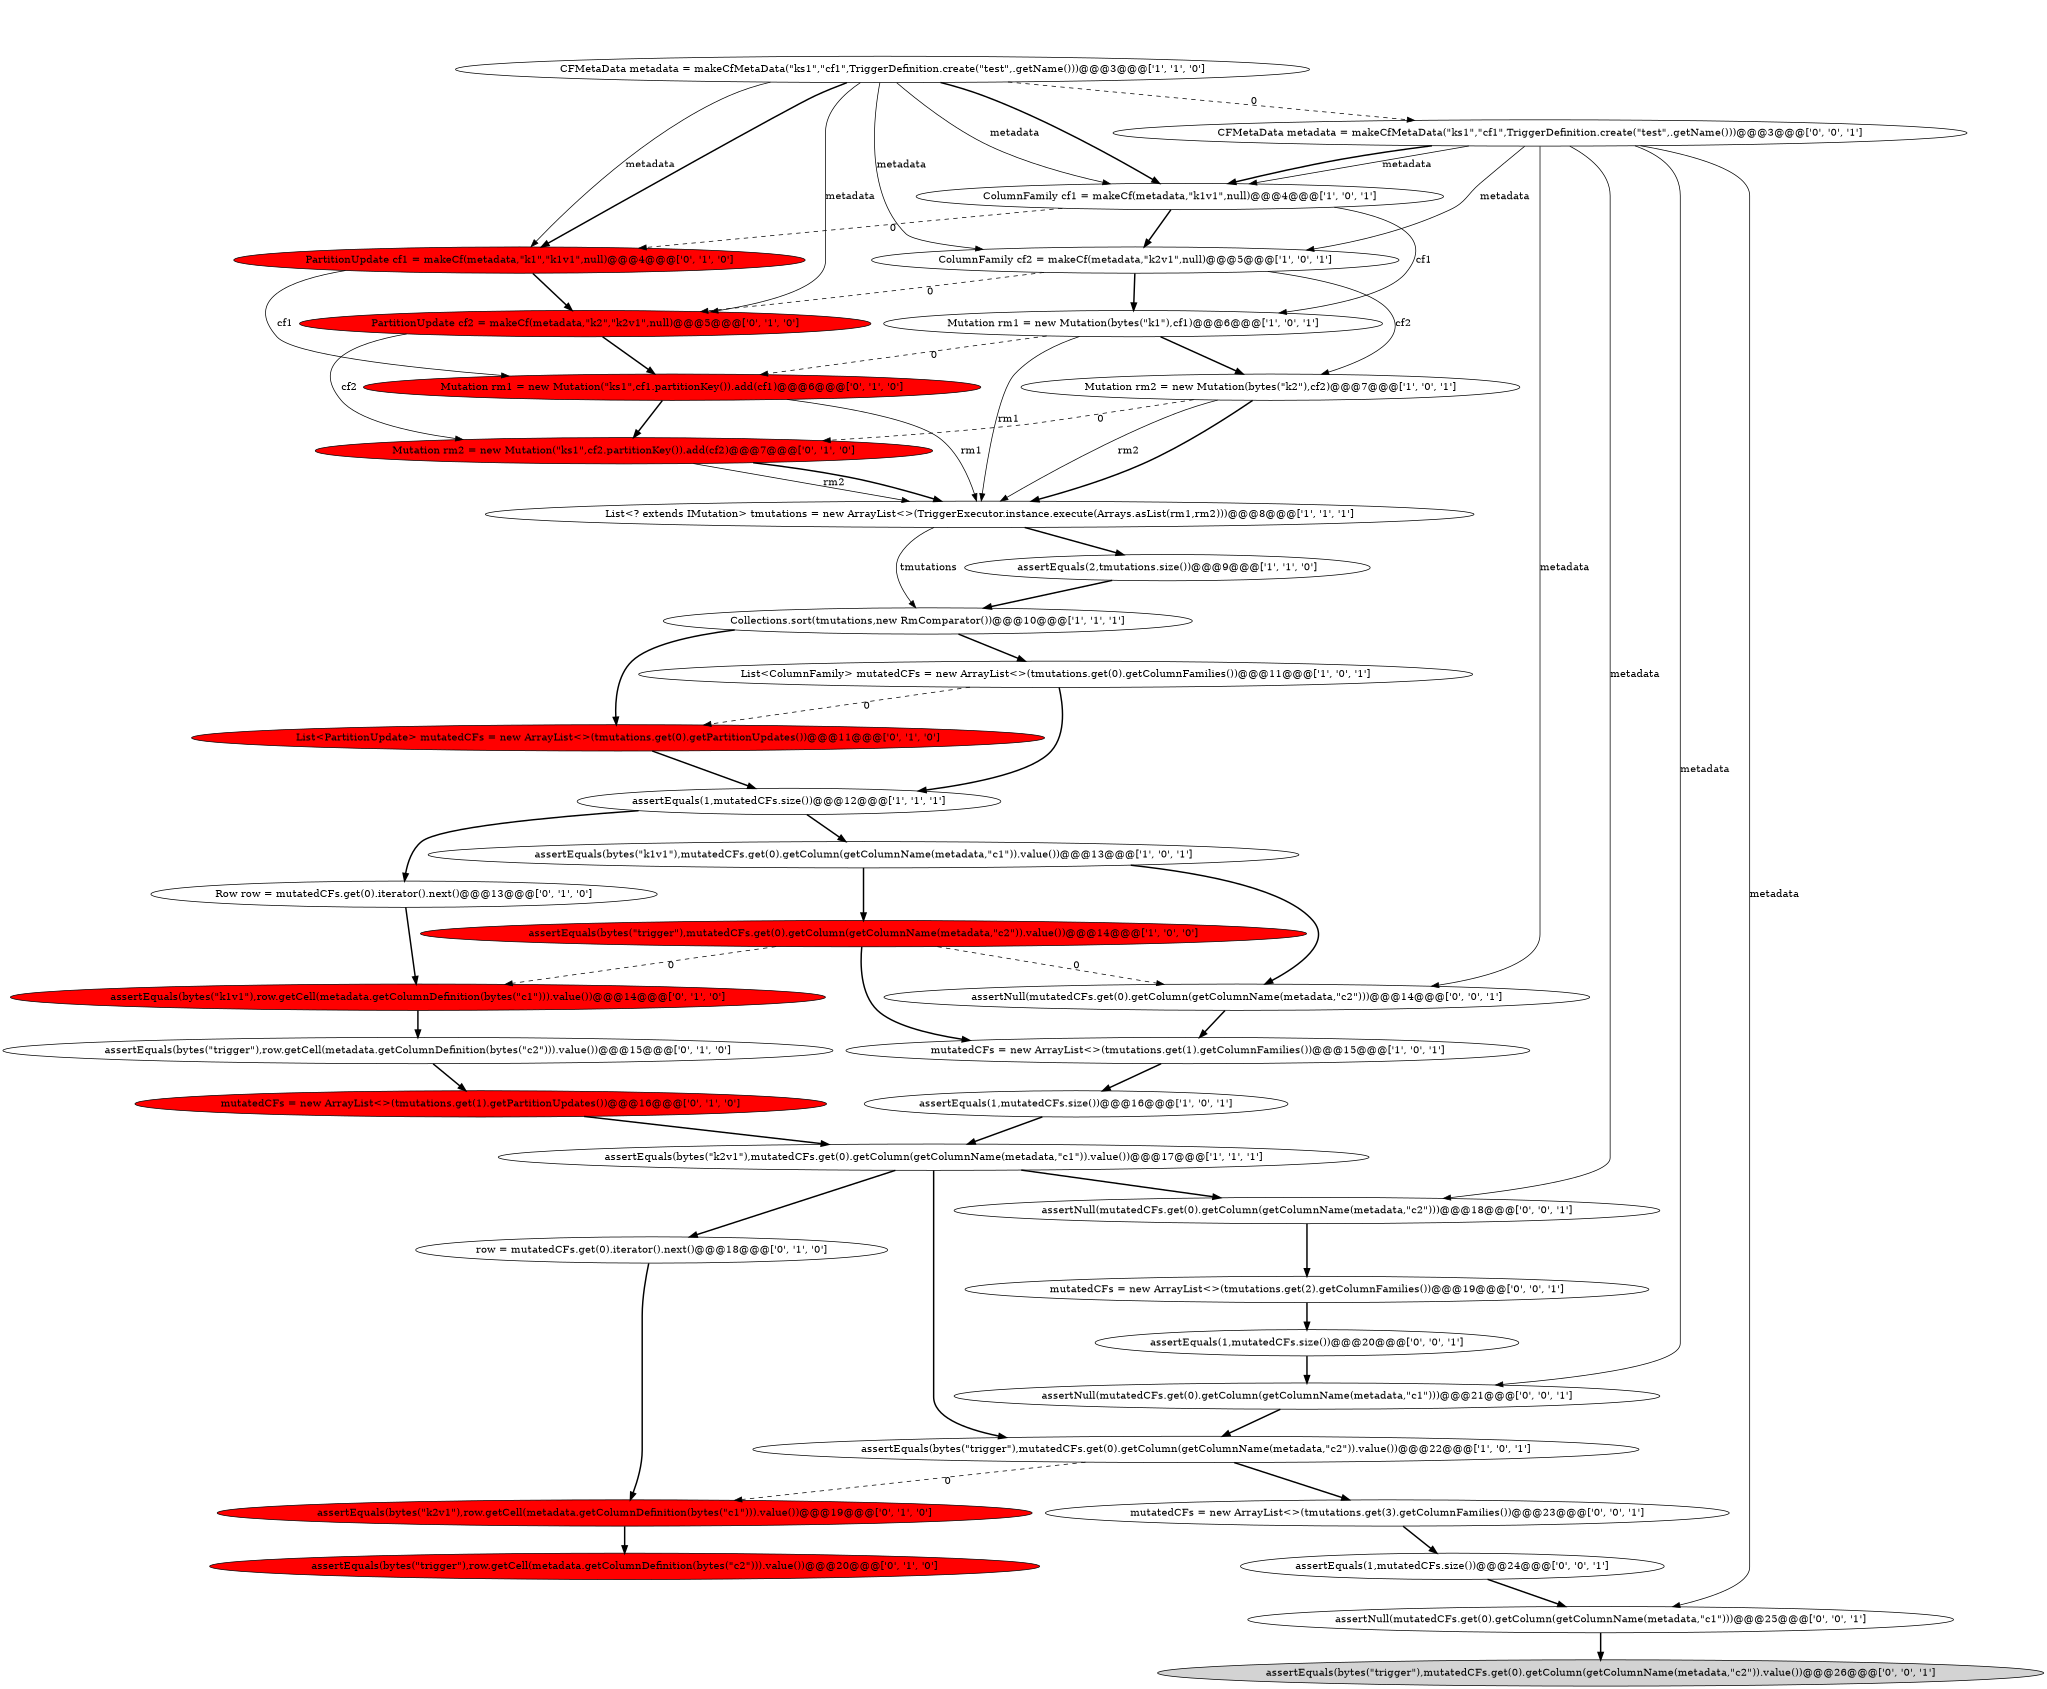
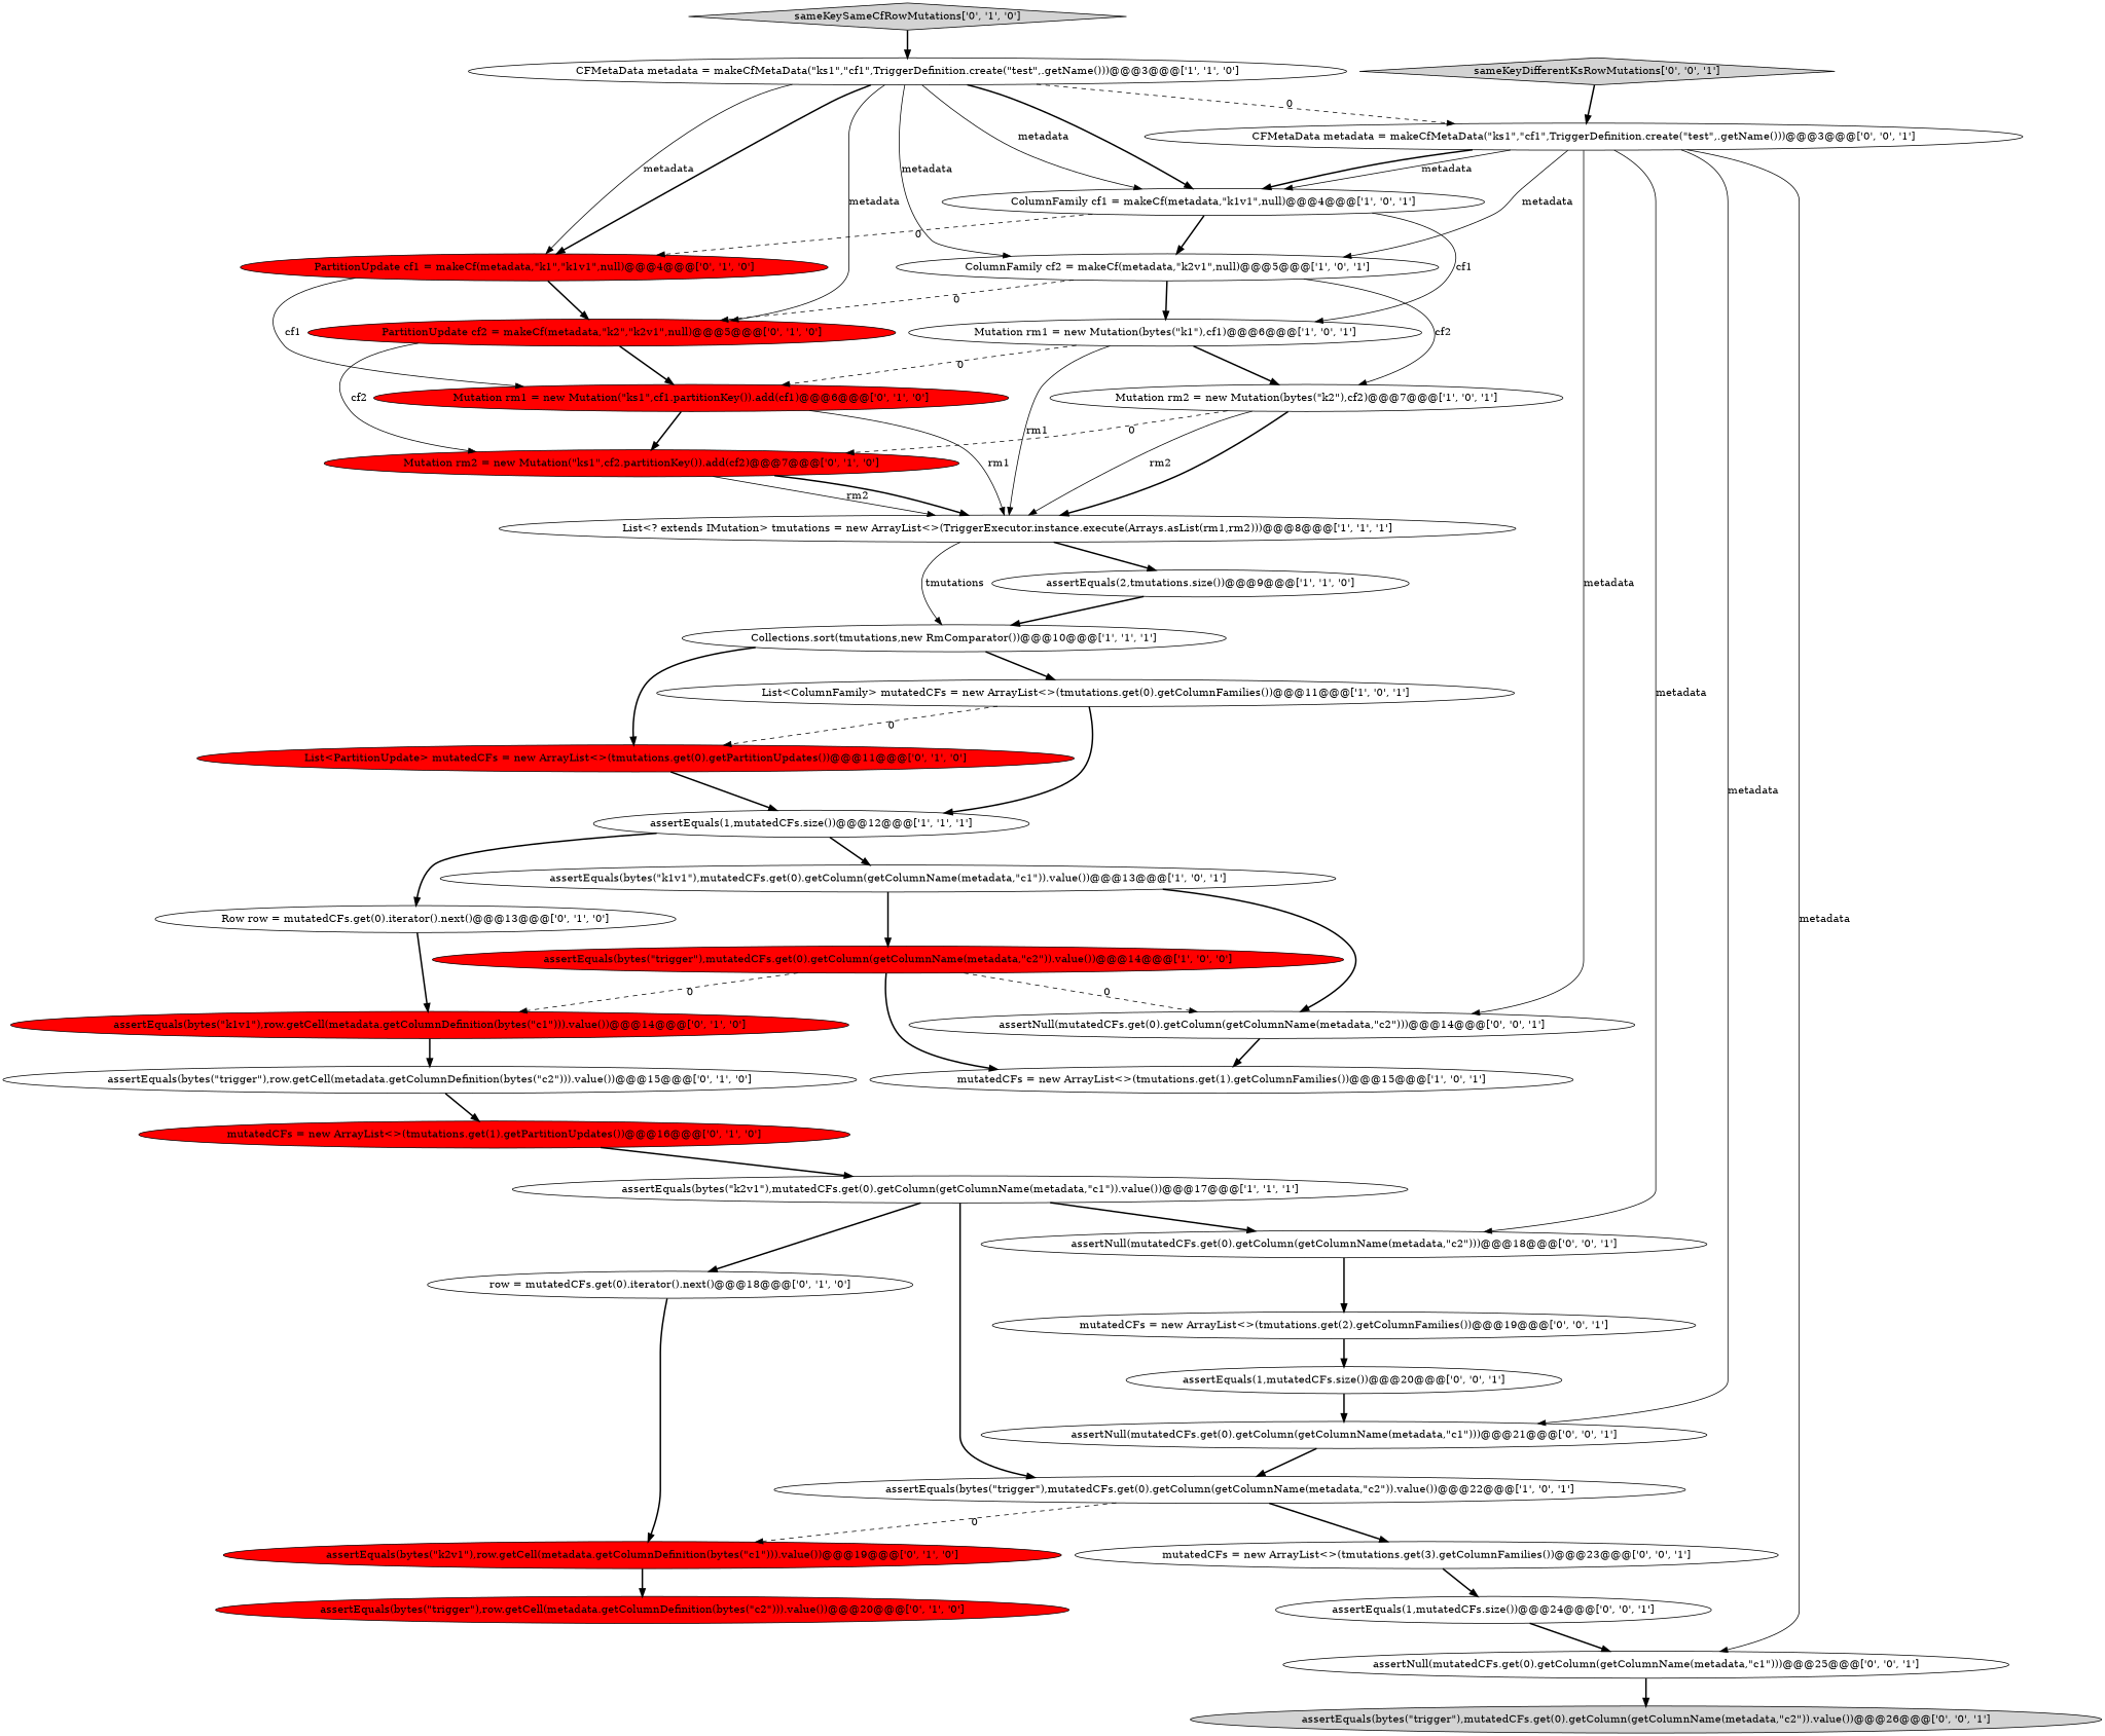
  digraph {
    node [fillcolor=white shape=ellipse style=filled]
    edge [style=bold]
    n1 [label="assertEquals(1,mutatedCFs.size())@@@12@@@['1', '1', '1']"]
    n2 [label="Row row = mutatedCFs.get(0).iterator().next()@@@13@@@['0', '1', '0']"]
    n3 [label="assertEquals(bytes(\"k1v1\"),mutatedCFs.get(0).getColumn(getColumnName(metadata,\"c1\")).value())@@@13@@@['1', '0', '1']"]
    n4 [fillcolor=red label="assertEquals(bytes(\"k1v1\"),row.getCell(metadata.getColumnDefinition(bytes(\"c1\"))).value())@@@14@@@['0', '1', '0']"]
    n5 [label="assertNull(mutatedCFs.get(0).getColumn(getColumnName(metadata,\"c2\")))@@@14@@@['0', '0', '1']"]
    n6 [fillcolor=red label="assertEquals(bytes(\"trigger\"),mutatedCFs.get(0).getColumn(getColumnName(metadata,\"c2\")).value())@@@14@@@['1', '0', '0']"]
    n7 [label="assertEquals(bytes(\"trigger\"),row.getCell(metadata.getColumnDefinition(bytes(\"c2\"))).value())@@@15@@@['0', '1', '0']"]
    n8 [fillcolor=red label="PartitionUpdate cf2 = makeCf(metadata,\"k2\",\"k2v1\",null)@@@5@@@['0', '1', '0']"]
    n9 [fillcolor=red label="Mutation rm1 = new Mutation(\"ks1\",cf1.partitionKey()).add(cf1)@@@6@@@['0', '1', '0']"]
    n10 [fillcolor=red label="Mutation rm2 = new Mutation(\"ks1\",cf2.partitionKey()).add(cf2)@@@7@@@['0', '1', '0']"]
    n11 [label="List<? extends IMutation> tmutations = new ArrayList<>(TriggerExecutor.instance.execute(Arrays.asList(rm1,rm2)))@@@8@@@['1', '1', '1']"]
    n12 [label="CFMetaData metadata = makeCfMetaData(\"ks1\",\"cf1\",TriggerDefinition.create(\"test\",.getName()))@@@3@@@['1', '1', '0']"]
    n13 [label="ColumnFamily cf1 = makeCf(metadata,\"k1v1\",null)@@@4@@@['1', '0', '1']"]
    n14 [label="ColumnFamily cf2 = makeCf(metadata,\"k2v1\",null)@@@5@@@['1', '0', '1']"]
    n15 [fillcolor=red label="PartitionUpdate cf1 = makeCf(metadata,\"k1\",\"k1v1\",null)@@@4@@@['0', '1', '0']"]
    n16 [label="CFMetaData metadata = makeCfMetaData(\"ks1\",\"cf1\",TriggerDefinition.create(\"test\",.getName()))@@@3@@@['0', '0', '1']"]
    n17 [label="Collections.sort(tmutations,new RmComparator())@@@10@@@['1', '1', '1']"]
    n18 [fillcolor=red label="List<PartitionUpdate> mutatedCFs = new ArrayList<>(tmutations.get(0).getPartitionUpdates())@@@11@@@['0', '1', '0']"]
    n19 [label="List<ColumnFamily> mutatedCFs = new ArrayList<>(tmutations.get(0).getColumnFamilies())@@@11@@@['1', '0', '1']"]
    n20 [label="Mutation rm1 = new Mutation(bytes(\"k1\"),cf1)@@@6@@@['1', '0', '1']"]
    n21 [label="Mutation rm2 = new Mutation(bytes(\"k2\"),cf2)@@@7@@@['1', '0', '1']"]
    n22 [label="mutatedCFs = new ArrayList<>(tmutations.get(1).getColumnFamilies())@@@15@@@['1', '0', '1']"]
-   n23 [label="assertEquals(1,mutatedCFs.size())@@@16@@@['1', '0', '1']"]
    n24 [label="assertEquals(1,mutatedCFs.size())@@@20@@@['0', '0', '1']"]
    n25 [label="assertNull(mutatedCFs.get(0).getColumn(getColumnName(metadata,\"c1\")))@@@21@@@['0', '0', '1']"]
    n26 [label="assertEquals(bytes(\"trigger\"),mutatedCFs.get(0).getColumn(getColumnName(metadata,\"c2\")).value())@@@22@@@['1', '0', '1']"]
    n27 [fillcolor=lightgray label="assertEquals(bytes(\"trigger\"),mutatedCFs.get(0).getColumn(getColumnName(metadata,\"c2\")).value())@@@26@@@['0', '0', '1']"]
+   n28 [fillcolor=lightgray label="sameKeyDifferentKsRowMutations['0', '0', '1']" shape=diamond]
    n29 [label="assertNull(mutatedCFs.get(0).getColumn(getColumnName(metadata,\"c1\")))@@@25@@@['0', '0', '1']"]
    n30 [label="assertNull(mutatedCFs.get(0).getColumn(getColumnName(metadata,\"c2\")))@@@18@@@['0', '0', '1']"]
    n31 [label="mutatedCFs = new ArrayList<>(tmutations.get(2).getColumnFamilies())@@@19@@@['0', '0', '1']"]
    n32 [fillcolor=red label="assertEquals(bytes(\"k2v1\"),row.getCell(metadata.getColumnDefinition(bytes(\"c1\"))).value())@@@19@@@['0', '1', '0']"]
    n33 [label="mutatedCFs = new ArrayList<>(tmutations.get(3).getColumnFamilies())@@@23@@@['0', '0', '1']"]
    n34 [fillcolor=red label="assertEquals(bytes(\"trigger\"),row.getCell(metadata.getColumnDefinition(bytes(\"c2\"))).value())@@@20@@@['0', '1', '0']"]
    n35 [label="assertEquals(1,mutatedCFs.size())@@@24@@@['0', '0', '1']"]
    n36 [label="assertEquals(2,tmutations.size())@@@9@@@['1', '1', '0']"]
    n37 [fillcolor=red label="mutatedCFs = new ArrayList<>(tmutations.get(1).getPartitionUpdates())@@@16@@@['0', '1', '0']"]
    n38 [label="assertEquals(bytes(\"k2v1\"),mutatedCFs.get(0).getColumn(getColumnName(metadata,\"c1\")).value())@@@17@@@['1', '1', '1']"]
    n39 [label="row = mutatedCFs.get(0).iterator().next()@@@18@@@['0', '1', '0']"]
+   n40 [fillcolor=lightgray label="sameKeySameCfRowMutations['0', '1', '0']" shape=diamond]
    n1 -> n2
    n1 -> n3
    n2 -> n4
    n3 -> n5
    n3 -> n6
    n4 -> n7
    n5 -> n22
    n6 -> n4 [label=0 style=dashed]
    n6 -> n5 [label=0 style=dashed]
    n6 -> n22
    n7 -> n37
    n8 -> n9
    n8 -> n10 [label=cf2 style=solid]
    n9 -> n10
    n9 -> n11 [label=rm1 style=solid]
    n10 -> n11 [label=rm2 style=solid]
    n10 -> n11
    n11 -> n17 [label=tmutations style=solid]
    n11 -> n36
    n12 -> n8 [label=metadata style=solid]
    n12 -> n13
    n12 -> n13 [label=metadata style=solid]
    n12 -> n14 [label=metadata style=solid]
    n12 -> n15 [label=metadata style=solid]
    n12 -> n15
    n12 -> n16 [label=0 style=dashed]
    n13 -> n14
    n13 -> n15 [label=0 style=dashed]
    n13 -> n20 [label=cf1 style=solid]
    n14 -> n8 [label=0 style=dashed]
    n14 -> n20
    n14 -> n21 [label=cf2 style=solid]
    n15 -> n8
    n15 -> n9 [label=cf1 style=solid]
    n16 -> n5 [label=metadata style=solid]
    n16 -> n13
    n16 -> n13 [label=metadata style=solid]
    n16 -> n14 [label=metadata style=solid]
    n16 -> n25 [label=metadata style=solid]
    n16 -> n29 [label=metadata style=solid]
    n16 -> n30 [label=metadata style=solid]
    n17 -> n18
    n17 -> n19
    n18 -> n1
    n19 -> n1
    n19 -> n18 [label=0 style=dashed]
    n20 -> n9 [label=0 style=dashed]
    n20 -> n11 [label=rm1 style=solid]
    n20 -> n21
    n21 -> n10 [label=0 style=dashed]
    n21 -> n11 [label=rm2 style=solid]
    n21 -> n11
-   n22 -> n23
-   n23 -> n38
    n24 -> n25
    n25 -> n26
    n26 -> n32 [label=0 style=dashed]
    n26 -> n33
+   n28 -> n16
    n29 -> n27
    n30 -> n31
    n31 -> n24
    n32 -> n34
    n33 -> n35
    n35 -> n29
    n36 -> n17
    n37 -> n38
    n38 -> n26
    n38 -> n30
    n38 -> n39
    n39 -> n32
+   n40 -> n12
  }
